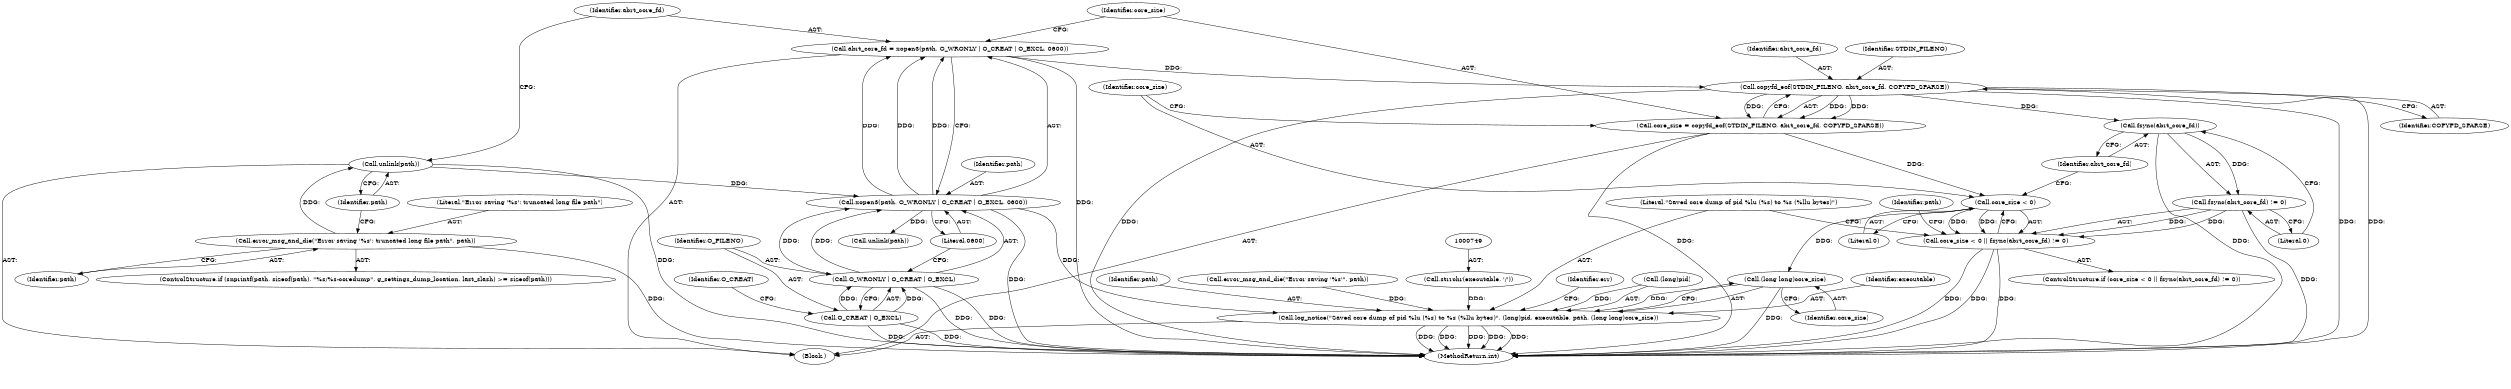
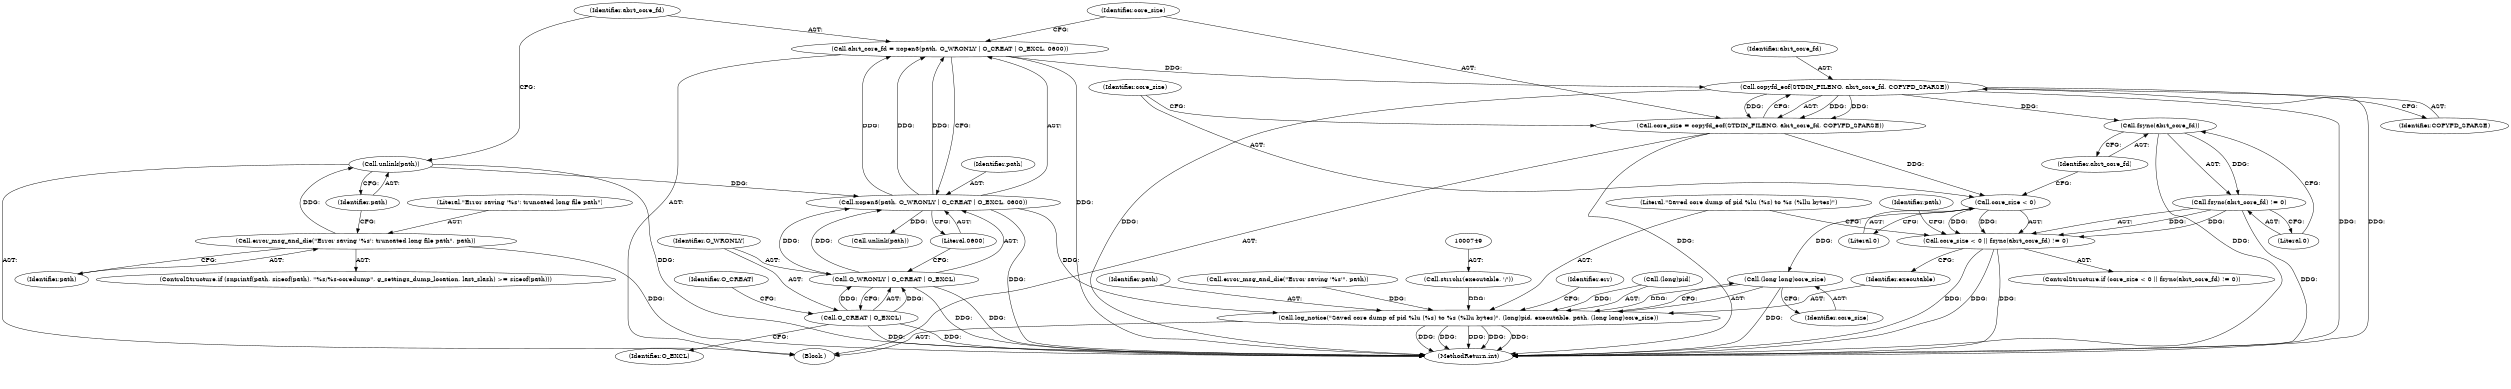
  digraph {
    n1 [label="(Call,copyfd_eof(STDIN_FILENO, abrt_core_fd, COPYFD_SPARSE))"]
    n2 [label="(Call,core_size = copyfd_eof(STDIN_FILENO, abrt_core_fd, COPYFD_SPARSE))"]
    n3 [label="(Call,fsync(abrt_core_fd))"]
    n4 [label="(MethodReturn,int)"]
    n5 [label="(Identifier,COPYFD_SPARSE)"]
    n6 [label="(Block,)"]
    n7 [label="(Call,core_size < 0)"]
    n8 [label="(Call,fsync(abrt_core_fd) != 0)"]
    n9 [label="(Identifier,abrt_core_fd)"]
    n10 [label="(Call,abrt_core_fd = xopen3(path, O_WRONLY | O_CREAT | O_EXCL, 0600))"]
    n11 [label="(Call,xopen3(path, O_WRONLY | O_CREAT | O_EXCL, 0600))"]
    n12 [label="(Call,log_notice(\"Saved core dump of pid %lu (%s) to %s (%llu bytes)\", (long)pid, executable, path, (long long)core_size))"]
    n13 [label="(Call,unlink(path))"]
    n14 [label="(Literal,0600)"]
    n15 [label="(Call,(long long)core_size)"]
    n16 [label="(Call,O_WRONLY | O_CREAT | O_EXCL)"]
    n17 [label="(Call,unlink(path))"]
    n18 [label="(Identifier,path)"]
    n19 [label="(Call,error_msg_and_die(\"Error saving '%s': truncated long file path\", path))"]
    n20 [label="(ControlStructure,if (snprintf(path, sizeof(path), \"%s/%s-coredump\", g_settings_dump_location, last_slash) >= sizeof(path)))"]
    n21 [label="(Identifier,path)"]
    n22 [label="(Call,O_CREAT | O_EXCL)"]
+   n23 [label="(Identifier,O_EXCL)"]
    n24 [label="(Call,core_size < 0 || fsync(abrt_core_fd) != 0)"]
    n25 [label="(Literal,0)"]
    n26 [label="(ControlStructure,if (core_size < 0 || fsync(abrt_core_fd) != 0))"]
    n27 [label="(Identifier,core_size)"]
    n28 [label="(Literal,0)"]
    n29 [label="(Identifier,path)"]
    n30 [label="(Call,error_msg_and_die(\"Error saving '%s'\", path))"]
    n31 [label="(Identifier,path)"]
    n32 [label="(Identifier,O_CREAT)"]
    n33 [label="(Identifier,core_size)"]
    n34 [label="(Call,strrchr(executable, '/'))"]
    n35 [label="(Identifier,executable)"]
    n36 [label="(Identifier,err)"]
    n37 [label="(Call,(long)pid)"]
-   n38 [label="(Identifier,STDIN_FILENO)"]
    n39 [label="(Literal,\"Error saving '%s': truncated long file path\")"]
    n40 [label="(Literal,\"Saved core dump of pid %lu (%s) to %s (%llu bytes)\")"]
    n41 [label="(Identifier,path)"]
-   n42 [label="(Identifier,O_FILENO)"]
+   n42 [label="(Identifier,O_WRONLY)"]
    n43 [label="(Identifier,core_size)"]
    n44 [label="(Identifier,abrt_core_fd)"]
    n45 [label="(Identifier,abrt_core_fd)"]
    1000749
    n1 -> n2 [label="AST: "]
    n1 -> n2 [label="DDG: "]
    n1 -> n2 [label="DDG: "]
    n1 -> n2 [label="DDG: "]
    n1 -> n3 [label="DDG: "]
    n1 -> n4 [label="DDG: "]
    n1 -> n4 [label="DDG: "]
    n1 -> n4 [label="DDG: "]
    n1 -> n5 [label="CFG: "]
    n2 -> n1 [label="CFG: "]
    n2 -> n4 [label="DDG: "]
    n2 -> n6 [label="AST: "]
    n2 -> n7 [label="DDG: "]
    n3 -> n4 [label="DDG: "]
    n3 -> n8 [label="AST: "]
    n3 -> n8 [label="DDG: "]
    n3 -> n9 [label="CFG: "]
    n5 -> n1 [label="AST: "]
    n7 -> n15 [label="DDG: "]
    n7 -> n24 [label="AST: "]
    n7 -> n24 [label="DDG: "]
    n7 -> n24 [label="DDG: "]
    n7 -> n25 [label="CFG: "]
    n8 -> n4 [label="DDG: "]
    n8 -> n24 [label="AST: "]
    n8 -> n24 [label="DDG: "]
    n8 -> n24 [label="DDG: "]
    n8 -> n28 [label="CFG: "]
    n9 -> n3 [label="AST: "]
    n9 -> n7 [label="CFG: "]
    n10 -> n1 [label="DDG: "]
    n10 -> n4 [label="DDG: "]
    n10 -> n6 [label="AST: "]
    n10 -> n11 [label="CFG: "]
    n11 -> n4 [label="DDG: "]
    n11 -> n10 [label="AST: "]
    n11 -> n10 [label="DDG: "]
    n11 -> n10 [label="DDG: "]
    n11 -> n10 [label="DDG: "]
    n11 -> n12 [label="DDG: "]
    n11 -> n13 [label="DDG: "]
    n11 -> n14 [label="CFG: "]
    n12 -> n4 [label="DDG: "]
    n12 -> n4 [label="DDG: "]
    n12 -> n4 [label="DDG: "]
    n12 -> n4 [label="DDG: "]
    n12 -> n4 [label="DDG: "]
    n12 -> n6 [label="AST: "]
    n12 -> n15 [label="CFG: "]
    n14 -> n11 [label="AST: "]
    n14 -> n16 [label="CFG: "]
    n15 -> n4 [label="DDG: "]
    n15 -> n12 [label="AST: "]
    n15 -> n12 [label="DDG: "]
    n15 -> n27 [label="CFG: "]
    n16 -> n4 [label="DDG: "]
    n16 -> n4 [label="DDG: "]
    n16 -> n11 [label="AST: "]
    n16 -> n11 [label="DDG: "]
    n16 -> n11 [label="DDG: "]
    n16 -> n22 [label="CFG: "]
    n17 -> n4 [label="DDG: "]
    n17 -> n6 [label="AST: "]
    n17 -> n11 [label="DDG: "]
    n17 -> n18 [label="CFG: "]
    n18 -> n17 [label="AST: "]
    n18 -> n19 [label="CFG: "]
    n19 -> n4 [label="DDG: "]
    n19 -> n17 [label="DDG: "]
    n19 -> n20 [label="AST: "]
    n19 -> n21 [label="CFG: "]
    n21 -> n19 [label="AST: "]
    n22 -> n4 [label="DDG: "]
    n22 -> n4 [label="DDG: "]
    n22 -> n16 [label="AST: "]
    n22 -> n16 [label="DDG: "]
    n22 -> n16 [label="DDG: "]
+   n22 -> n23 [label="CFG: "]
    n24 -> n4 [label="DDG: "]
    n24 -> n4 [label="DDG: "]
    n24 -> n4 [label="DDG: "]
-   n24 -> n7 [label="CFG: "]
+   n24 -> n35 [label="CFG: "]
    n24 -> n26 [label="AST: "]
    n25 -> n7 [label="AST: "]
    n27 -> n15 [label="AST: "]
    n28 -> n3 [label="CFG: "]
    n28 -> n8 [label="AST: "]
    n29 -> n24 [label="CFG: "]
    n30 -> n12 [label="DDG: "]
    n31 -> n11 [label="AST: "]
    n32 -> n22 [label="CFG: "]
    n33 -> n2 [label="CFG: "]
    n33 -> n7 [label="AST: "]
    n34 -> n12 [label="DDG: "]
    n35 -> n12 [label="AST: "]
    n36 -> n12 [label="CFG: "]
    n37 -> n12 [label="AST: "]
    n37 -> n12 [label="DDG: "]
-   n38 -> n1 [label="AST: "]
    n39 -> n19 [label="AST: "]
    n40 -> n12 [label="AST: "]
    n40 -> n24 [label="CFG: "]
    n41 -> n12 [label="AST: "]
    n42 -> n16 [label="AST: "]
    n42 -> n22 [label="AST: "]
    n43 -> n2 [label="AST: "]
    n43 -> n10 [label="CFG: "]
    n44 -> n10 [label="AST: "]
    n44 -> n17 [label="CFG: "]
    n45 -> n1 [label="AST: "]
    1000749 -> n34 [label="AST: "]
  }
